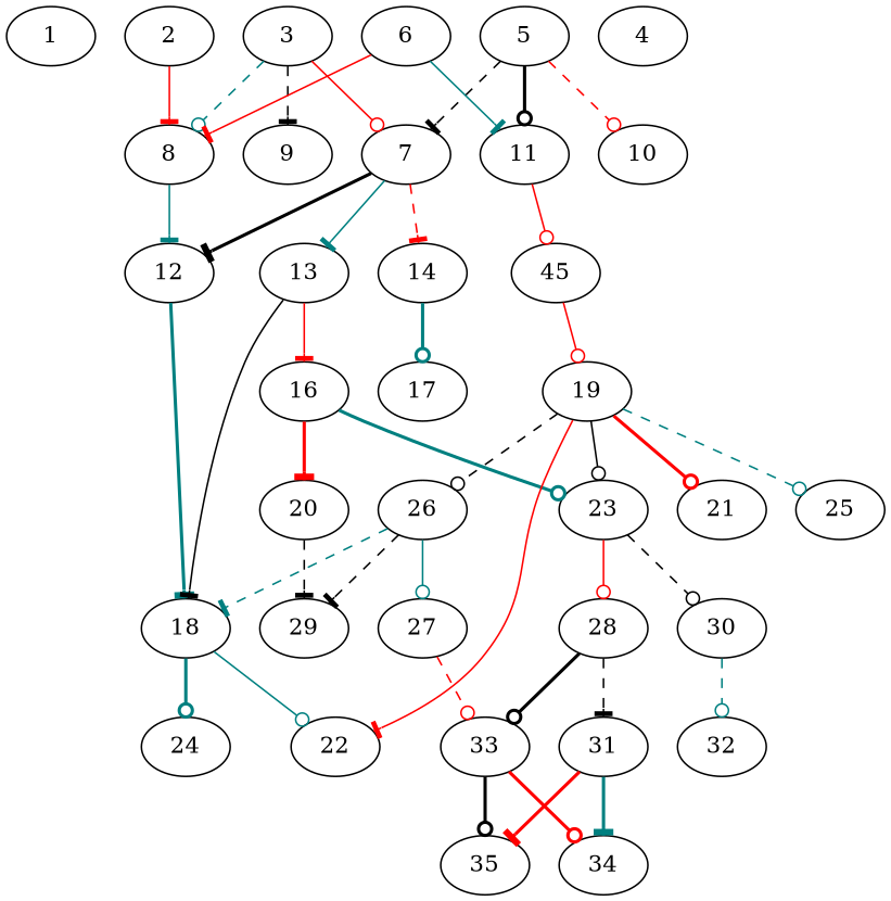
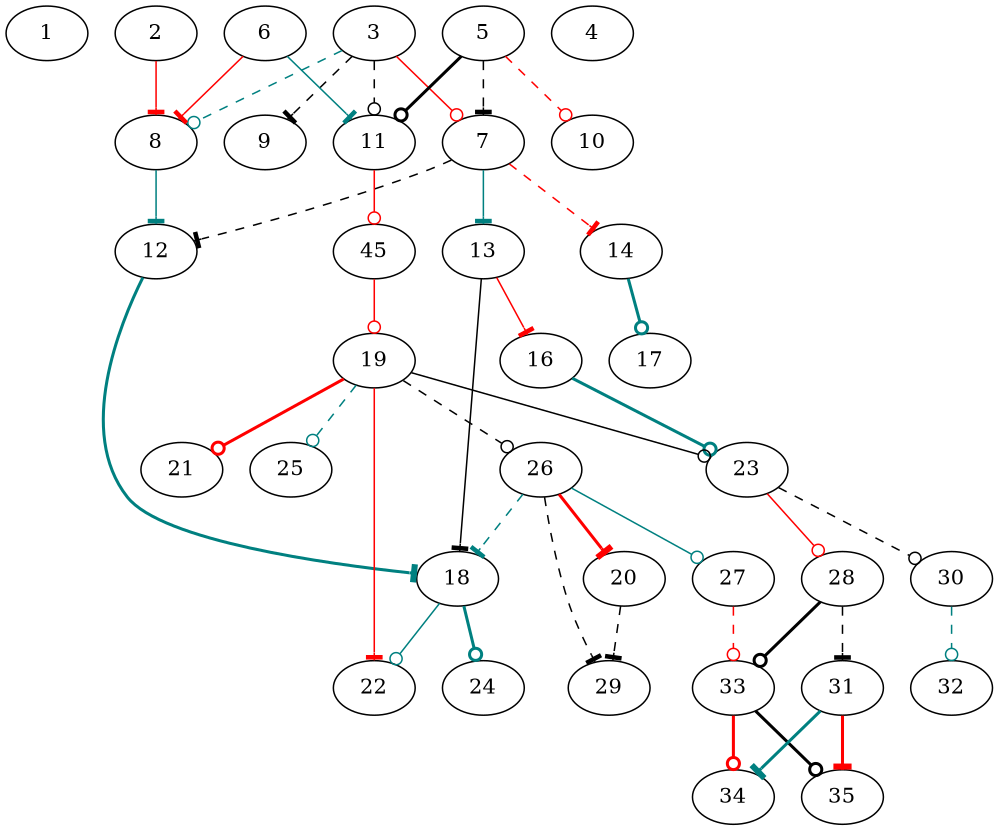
  digraph {
    node [alpha=0.05]
    edge [arrowhead=odot color=red style=solid]
    1 [alpha=0.17 expect_size=39878656]
    2 [alpha=0.02 expect_size=11323392]
    8 [alpha=0.02 expect_size=34491392]
    12 [alpha=0.03 expect_size=44173312]
    18 [alpha=0.15 expect_size=39854080]
    3 [alpha=0.04 expect_size=11884544]
    7 [alpha=0.08 expect_size=27248640]
    9 [alpha=0.11 expect_size=19753984]
    11 [alpha=0.12 expect_size=50701312]
    13 [expect_size=48485376]
    14 [alpha=0.16 expect_size=10887168]
    n12 [expect_size=44707840 label=45]
    16 [alpha=0.16 expect_size=9020416]
    17 [alpha=0.01 expect_size=20137984]
    19 [alpha=0.18 expect_size=45594624]
    4 [alpha=0.14 expect_size=12420096]
    5 [expect_size=20253696]
    10 [alpha=0.15 expect_size=17739776]
    6 [expect_size=35022848]
    22 [alpha=0.03 expect_size=42258432]
    24 [alpha=0.08 expect_size=13634560]
    20 [alpha=0.09 expect_size=24903680]
    23 [alpha=0.14 expect_size=48580608]
    26 [alpha=0.02 expect_size=15643648]
    21 [alpha=0.15 expect_size=13665280]
    25 [alpha=0.09 expect_size=51100672]
    29 [alpha=0.01 expect_size=43509760]
    27 [expect_size=5805056]
    28 [alpha=0.20 expect_size=7759872]
    30 [alpha=0.07 expect_size=37798912]
    33 [alpha=0.16 expect_size=52339712]
    31 [alpha=0.13 expect_size=11170816]
    32 [alpha=0.15 expect_size=45448192]
    34 [alpha=0.19 expect_size=38488064]
    35 [alpha=0.18 expect_size=11071488]
    2 -> 8 [arrowhead=tee]
    8 -> 12 [arrowhead=tee color=teal]
    12 -> 18 [arrowhead=tee color=teal style=bold]
    18 -> 22 [color=teal]
    18 -> 24 [color=teal style=bold]
    3 -> 8 [color=teal style=dashed]
    3 -> 7
    3 -> 9 [arrowhead=tee color=black style=dashed]
-   7 -> 12 [arrowhead=tee color=black style=bold]
+   3 -> 11 [color=black style=dashed]
+   7 -> 12 [arrowhead=tee color=black style=dashed]
    7 -> 13 [arrowhead=tee color=teal]
    7 -> 14 [arrowhead=tee style=dashed]
    11 -> n12
    13 -> 18 [arrowhead=tee color=black]
    13 -> 16 [arrowhead=tee]
    14 -> 17 [color=teal style=bold]
    n12 -> 19
-   16 -> 20 [arrowhead=tee style=bold]
+   26 -> 20 [arrowhead=tee style=bold]
    16 -> 23 [color=teal style=bold]
    19 -> 22 [arrowhead=tee]
    19 -> 23 [color=black]
    19 -> 26 [color=black style=dashed]
    19 -> 21 [style=bold]
    19 -> 25 [color=teal style=dashed]
    5 -> 7 [arrowhead=tee color=black style=dashed]
    5 -> 11 [color=black style=bold]
    5 -> 10 [style=dashed]
    6 -> 8 [arrowhead=tee]
    6 -> 11 [arrowhead=tee color=teal]
    20 -> 29 [arrowhead=tee color=black style=dashed]
    23 -> 28
    23 -> 30 [color=black style=dashed]
    26 -> 18 [arrowhead=tee color=teal style=dashed]
    26 -> 29 [arrowhead=tee color=black style=dashed]
    26 -> 27 [color=teal]
    27 -> 33 [style=dashed]
    28 -> 33 [color=black style=bold]
    28 -> 31 [arrowhead=tee color=black style=dashed]
    30 -> 32 [color=teal style=dashed]
    33 -> 34 [style=bold]
    33 -> 35 [color=black style=bold]
    31 -> 34 [arrowhead=tee color=teal style=bold]
    31 -> 35 [arrowhead=tee style=bold]
  }
